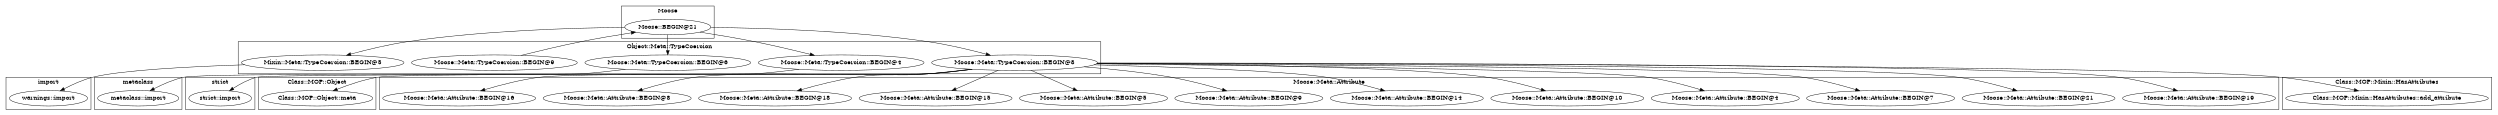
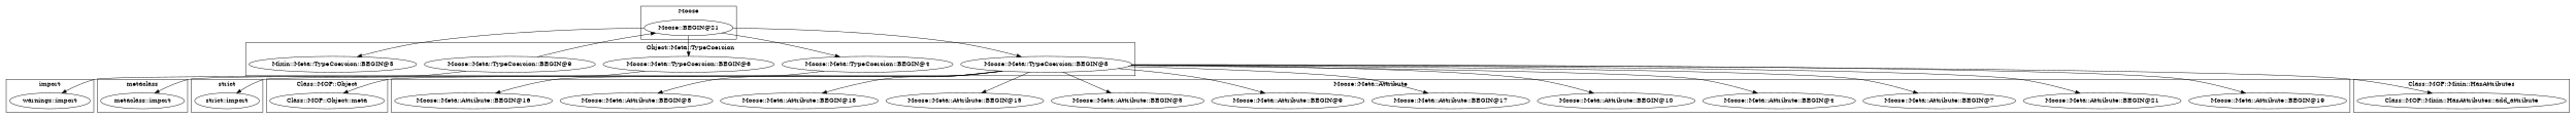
  digraph {
    "warnings::import"
    "Class::MOP::Object::meta"
    "strict::import"
    "Moose::BEGIN@21"
    "metaclass::import"
    "Moose::Meta::Attribute::BEGIN@19"
    "Moose::Meta::Attribute::BEGIN@21"
    "Moose::Meta::Attribute::BEGIN@7"
    "Moose::Meta::Attribute::BEGIN@4"
    "Moose::Meta::Attribute::BEGIN@10"
-   "Moose::Meta::Attribute::BEGIN@17" [label="Moose::Meta::Attribute::BEGIN@14"]
+   "Moose::Meta::Attribute::BEGIN@17"
    "Moose::Meta::Attribute::BEGIN@9"
    "Moose::Meta::Attribute::BEGIN@5"
    "Moose::Meta::Attribute::BEGIN@15"
    "Moose::Meta::Attribute::BEGIN@18"
    "Moose::Meta::Attribute::BEGIN@8"
    "Moose::Meta::Attribute::BEGIN@16"
    "Class::MOP::Mixin::HasAttributes::add_attribute"
    "Moose::Meta::TypeCoercion::BEGIN@9"
    "Moose::Meta::TypeCoercion::BEGIN@6"
    "Moose::Meta::TypeCoercion::BEGIN@4"
    "Moose::Meta::TypeCoercion::BEGIN@8"
    n23 [label="Mixin::Meta::TypeCoercion::BEGIN@5"]
    subgraph cluster_1 {
      label=import
      "warnings::import"
    }
    subgraph cluster_2 {
      label="Class::MOP::Object"
      "Class::MOP::Object::meta"
    }
    subgraph cluster_3 {
      label="strict"
      "strict::import"
    }
    subgraph cluster_4 {
      label=Moose
      "Moose::BEGIN@21"
    }
    subgraph cluster_5 {
      label=metaclass
      "metaclass::import"
    }
    subgraph cluster_6 {
      label="Moose::Meta::Attribute"
      "Moose::Meta::Attribute::BEGIN@19"
      "Moose::Meta::Attribute::BEGIN@21"
      "Moose::Meta::Attribute::BEGIN@7"
      "Moose::Meta::Attribute::BEGIN@4"
      "Moose::Meta::Attribute::BEGIN@10"
      "Moose::Meta::Attribute::BEGIN@17"
      "Moose::Meta::Attribute::BEGIN@9"
      "Moose::Meta::Attribute::BEGIN@5"
      "Moose::Meta::Attribute::BEGIN@15"
      "Moose::Meta::Attribute::BEGIN@18"
      "Moose::Meta::Attribute::BEGIN@8"
      "Moose::Meta::Attribute::BEGIN@16"
    }
    subgraph cluster_7 {
      label="Class::MOP::Mixin::HasAttributes"
      "Class::MOP::Mixin::HasAttributes::add_attribute"
    }
    subgraph cluster_8 {
      label="Object::Meta::TypeCoercion"
      "Moose::Meta::TypeCoercion::BEGIN@9"
      "Moose::Meta::TypeCoercion::BEGIN@6"
      "Moose::Meta::TypeCoercion::BEGIN@4"
      "Moose::Meta::TypeCoercion::BEGIN@8"
      n23
    }
    "Moose::BEGIN@21" -> "Moose::Meta::TypeCoercion::BEGIN@6"
    "Moose::BEGIN@21" -> "Moose::Meta::TypeCoercion::BEGIN@4"
    "Moose::BEGIN@21" -> "Moose::Meta::TypeCoercion::BEGIN@8"
    "Moose::BEGIN@21" -> n23
    "Moose::Meta::TypeCoercion::BEGIN@9" -> "Moose::BEGIN@21"
    "Moose::Meta::TypeCoercion::BEGIN@6" -> "metaclass::import"
    "Moose::Meta::TypeCoercion::BEGIN@4" -> "strict::import"
    "Moose::Meta::TypeCoercion::BEGIN@8" -> "Class::MOP::Object::meta"
    "Moose::Meta::TypeCoercion::BEGIN@8" -> "Moose::Meta::Attribute::BEGIN@19"
    "Moose::Meta::TypeCoercion::BEGIN@8" -> "Moose::Meta::Attribute::BEGIN@21"
    "Moose::Meta::TypeCoercion::BEGIN@8" -> "Moose::Meta::Attribute::BEGIN@7"
    "Moose::Meta::TypeCoercion::BEGIN@8" -> "Moose::Meta::Attribute::BEGIN@4"
    "Moose::Meta::TypeCoercion::BEGIN@8" -> "Moose::Meta::Attribute::BEGIN@10"
    "Moose::Meta::TypeCoercion::BEGIN@8" -> "Moose::Meta::Attribute::BEGIN@17"
    "Moose::Meta::TypeCoercion::BEGIN@8" -> "Moose::Meta::Attribute::BEGIN@9"
    "Moose::Meta::TypeCoercion::BEGIN@8" -> "Moose::Meta::Attribute::BEGIN@5"
    "Moose::Meta::TypeCoercion::BEGIN@8" -> "Moose::Meta::Attribute::BEGIN@15"
    "Moose::Meta::TypeCoercion::BEGIN@8" -> "Moose::Meta::Attribute::BEGIN@18"
    "Moose::Meta::TypeCoercion::BEGIN@8" -> "Moose::Meta::Attribute::BEGIN@8"
    "Moose::Meta::TypeCoercion::BEGIN@8" -> "Moose::Meta::Attribute::BEGIN@16"
    "Moose::Meta::TypeCoercion::BEGIN@8" -> "Class::MOP::Mixin::HasAttributes::add_attribute"
-   n23 -> "warnings::import"
+   "Moose::Meta::TypeCoercion::BEGIN@9" -> "warnings::import"
  }
